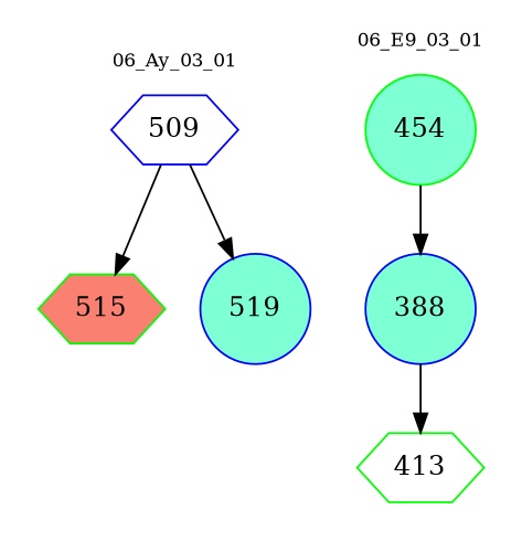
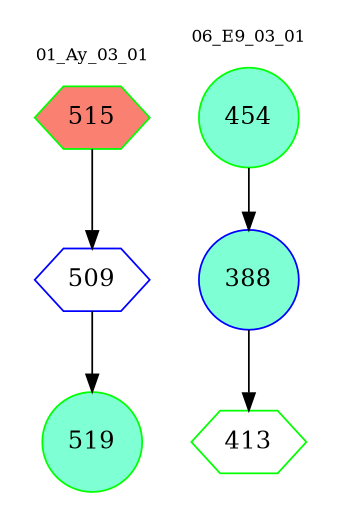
  digraph {
    node [color=green fillcolor=aquamarine shape=hexagon style=filled]
    edge [color=black]
    n1 [fillcolor=salmon label=515]
    n2 [color=blue fillcolor=white label=509]
-   n3 [color=blue label=519 shape=circle]
+   n3 [label=519 shape=circle]
    n4 [label=454 shape=circle]
    n5 [color=blue label=388 shape=circle]
    n6 [fillcolor=white label=413]
    subgraph cluster_1 {
      color=white
      fontsize=10
-     label="06_Ay_03_01"
+     label="01_Ay_03_01"
      n1
      n2
      n3
    }
    subgraph cluster_2 {
      color=white
      fontsize=10
      label="06_E9_03_01"
      n4
      n5
      n6
    }
-   n2 -> n1
+   n1 -> n2
    n2 -> n3
    n4 -> n5
    n5 -> n6
  }
